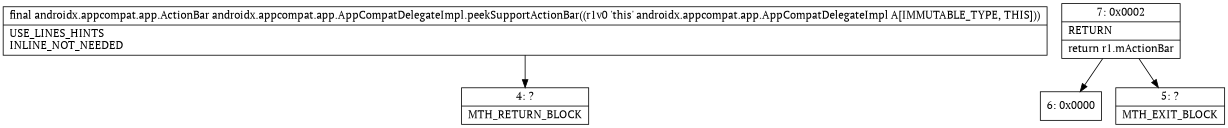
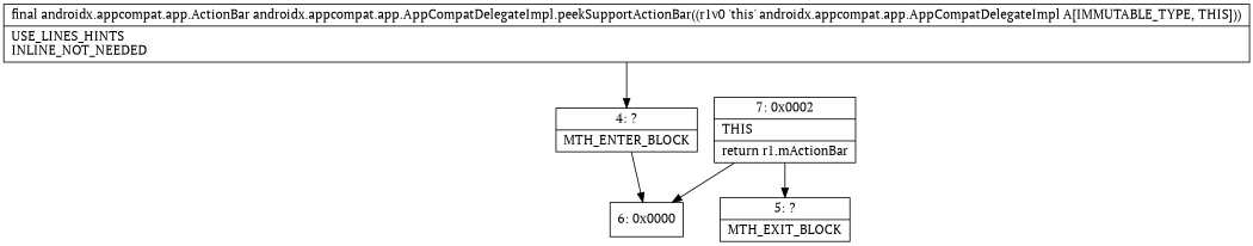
  digraph {
    fontname="PT Serif"
    node [fontname="PT Serif" shape=record]
    edge [fontname="PT Serif"]
-   n1 [label="{4\:\ ?|MTH_RETURN_BLOCK\l}"]
+   n1 [label="{4\:\ ?|MTH_ENTER_BLOCK\l}"]
    n2 [label="{6\:\ 0x0000}"]
-   n3 [label="{7\:\ 0x0002|RETURN\l|return r1.mActionBar\l}"]
+   n3 [label="{7\:\ 0x0002|THIS\l|return r1.mActionBar\l}"]
    n4 [label="{5\:\ ?|MTH_EXIT_BLOCK\l}"]
    n5 [label="{final androidx.appcompat.app.ActionBar androidx.appcompat.app.AppCompatDelegateImpl.peekSupportActionBar((r1v0 'this' androidx.appcompat.app.AppCompatDelegateImpl A[IMMUTABLE_TYPE, THIS]))  | USE_LINES_HINTS\lINLINE_NOT_NEEDED\l}"]
+   n1 -> n2
    n3 -> n2
    n3 -> n4
    n5 -> n1
  }
